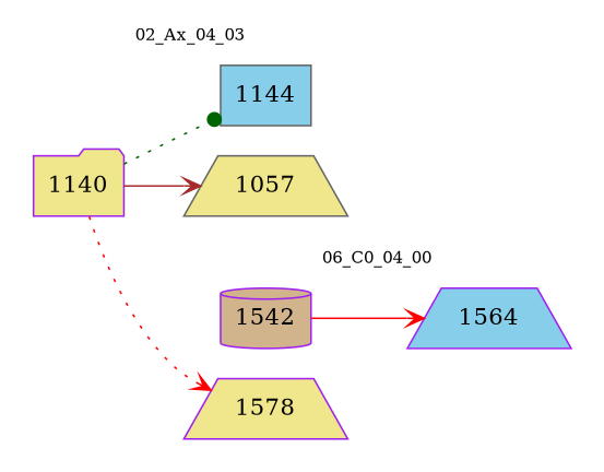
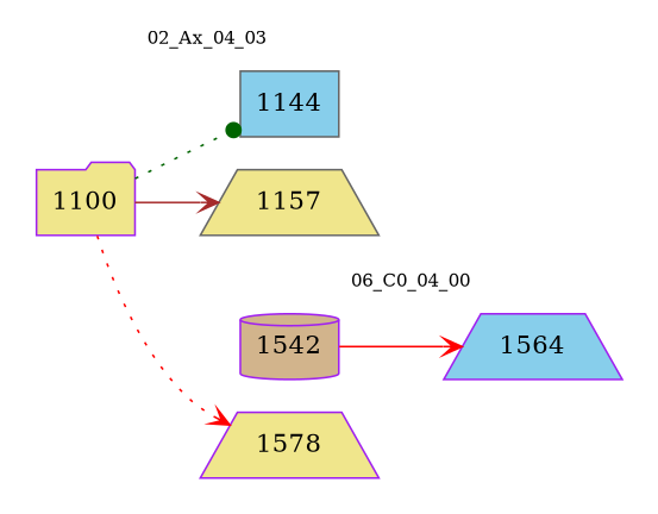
  digraph {
    rankdir=LR
    node [color=purple fillcolor=khaki shape=trapezium style=filled]
    edge [arrowhead=vee color=red style=solid]
-   n1 [label=1140 shape=folder]
-   n2 [color=gray40 label=1057]
+   n1 [label=1100 shape=folder]
+   n2 [color=gray40 label=1157]
    n3 [color=gray40 fillcolor=skyblue label=1144 shape=box]
    n4 [fillcolor=tan label=1542 shape=cylinder]
    n5 [fillcolor=skyblue label=1564]
    n6 [label=1578]
    subgraph cluster_1 {
      color=white
      fontsize=10
      label="02_Ax_04_03"
      n1
      n2
      n3
    }
    subgraph cluster_2 {
      color=white
      fontsize=10
      label="06_C0_04_00"
      n4
      n5
      n6
    }
    n1 -> n2 [color=brown]
    n1 -> n3 [arrowhead=dot color=darkgreen style=dotted]
    n1 -> n6 [style=dotted]
    n4 -> n5
  }
